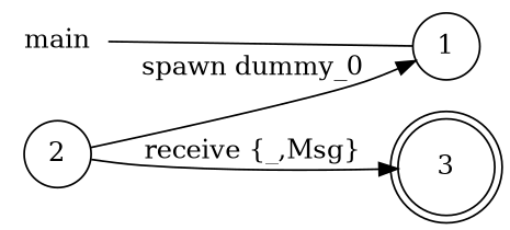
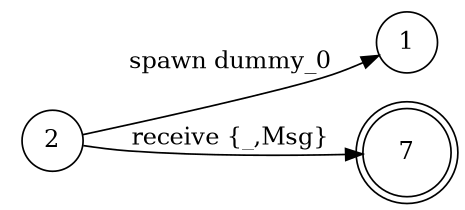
  digraph {
    rankdir=LR
    node [shape=circle]
-   n1 [label=main shape=plaintext]
    n2 [label=1]
    n3 [label=2]
-   n4 [label=3 shape=doublecircle]
-   n1 -> n2 [arrowhead=none]
+   n4 [label=7 shape=doublecircle]
    n3 -> n2 [label="spawn dummy_0"]
    n3 -> n4 [label="receive {_,Msg}"]
  }
